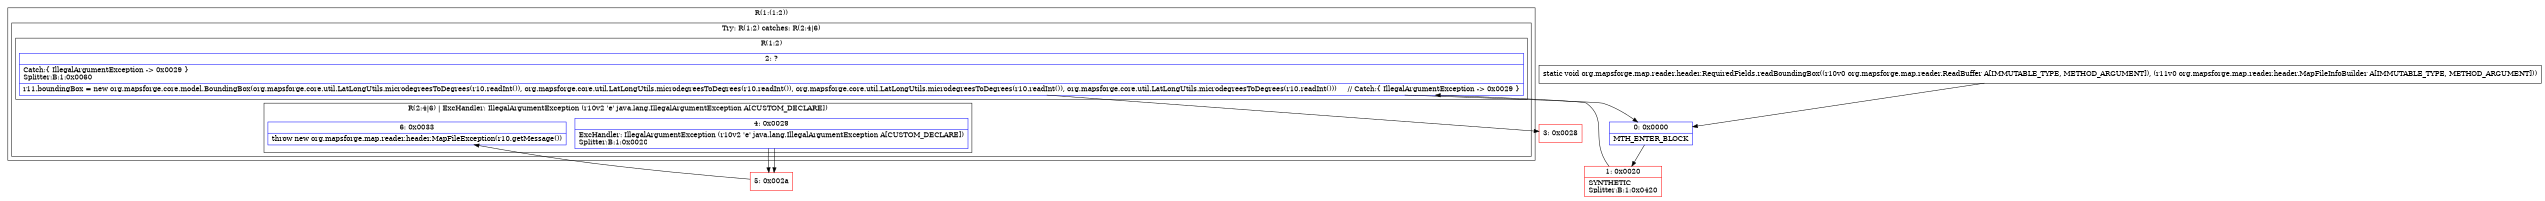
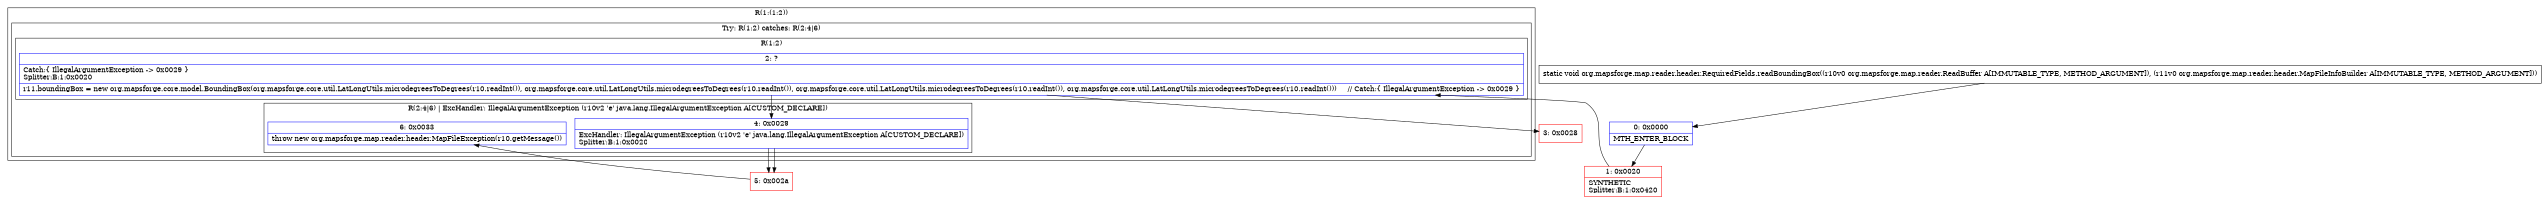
  digraph {
    node [color=blue shape=record]
-   n1 [label="{2\:\ ?|Catch:\{ IllegalArgumentException \-\> 0x0029 \}\lSplitter:B:1:0x0060\l|r11.boundingBox = new org.mapsforge.core.model.BoundingBox(org.mapsforge.core.util.LatLongUtils.microdegreesToDegrees(r10.readInt()), org.mapsforge.core.util.LatLongUtils.microdegreesToDegrees(r10.readInt()), org.mapsforge.core.util.LatLongUtils.microdegreesToDegrees(r10.readInt()), org.mapsforge.core.util.LatLongUtils.microdegreesToDegrees(r10.readInt()))     \/\/ Catch:\{ IllegalArgumentException \-\> 0x0029 \}\l}"]
+   n1 [label="{2\:\ ?|Catch:\{ IllegalArgumentException \-\> 0x0029 \}\lSplitter:B:1:0x0020\l|r11.boundingBox = new org.mapsforge.core.model.BoundingBox(org.mapsforge.core.util.LatLongUtils.microdegreesToDegrees(r10.readInt()), org.mapsforge.core.util.LatLongUtils.microdegreesToDegrees(r10.readInt()), org.mapsforge.core.util.LatLongUtils.microdegreesToDegrees(r10.readInt()), org.mapsforge.core.util.LatLongUtils.microdegreesToDegrees(r10.readInt()))     \/\/ Catch:\{ IllegalArgumentException \-\> 0x0029 \}\l}"]
    n2 [label="{4\:\ 0x0029|ExcHandler: IllegalArgumentException (r10v2 'e' java.lang.IllegalArgumentException A[CUSTOM_DECLARE])\lSplitter:B:1:0x0020\l}"]
    n3 [label="{6\:\ 0x0033|throw new org.mapsforge.map.reader.header.MapFileException(r10.getMessage())\l}"]
    n4 [color=red label="{3\:\ 0x0028}"]
    n5 [color=red label="{5\:\ 0x002a}"]
    n6 [label="{0\:\ 0x0000|MTH_ENTER_BLOCK\l}"]
    n7 [color=red label="{1\:\ 0x0020|SYNTHETIC\lSplitter:B:1:0x0420\l}"]
    n8 [label="{static void org.mapsforge.map.reader.header.RequiredFields.readBoundingBox((r10v0 org.mapsforge.map.reader.ReadBuffer A[IMMUTABLE_TYPE, METHOD_ARGUMENT]), (r11v0 org.mapsforge.map.reader.header.MapFileInfoBuilder A[IMMUTABLE_TYPE, METHOD_ARGUMENT])) }" color=""]
    subgraph cluster_1 {
      label="R(1:(1:2))"
      subgraph cluster_2 {
        label="Try: R(1:2) catches: R(2:4|6)"
        subgraph cluster_3 {
          label="R(1:2)"
          n1
        }
        subgraph cluster_4 {
          label="R(2:4|6) | ExcHandler: IllegalArgumentException (r10v2 'e' java.lang.IllegalArgumentException A[CUSTOM_DECLARE])\l"
          n2
          n3
        }
      }
    }
    subgraph cluster_5 {
      label="R(2:4|6) | ExcHandler: IllegalArgumentException (r10v2 'e' java.lang.IllegalArgumentException A[CUSTOM_DECLARE])\l"
    }
-   n1 -> n6
+   n1 -> n2
    n1 -> n4
    n2 -> n5
    n2 -> n5
    n5 -> n3
    n6 -> n7
    n7 -> n1
    n8 -> n6
  }
